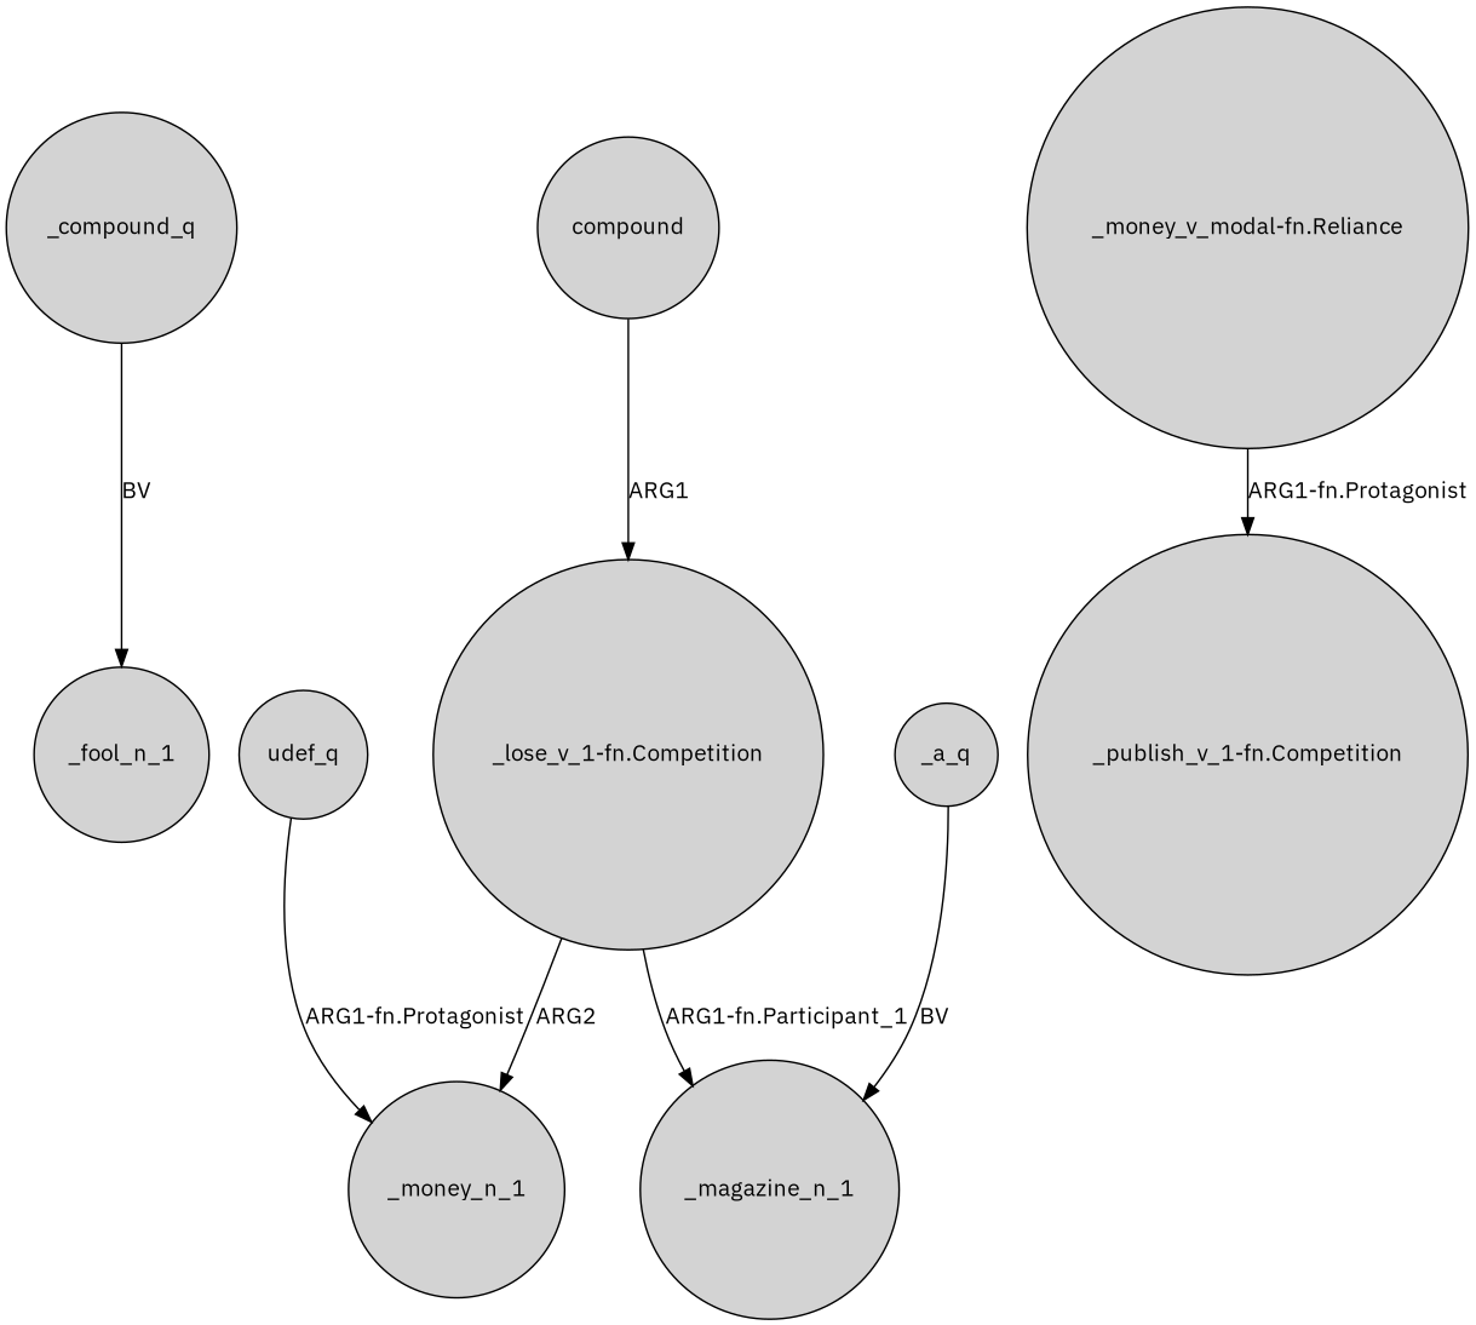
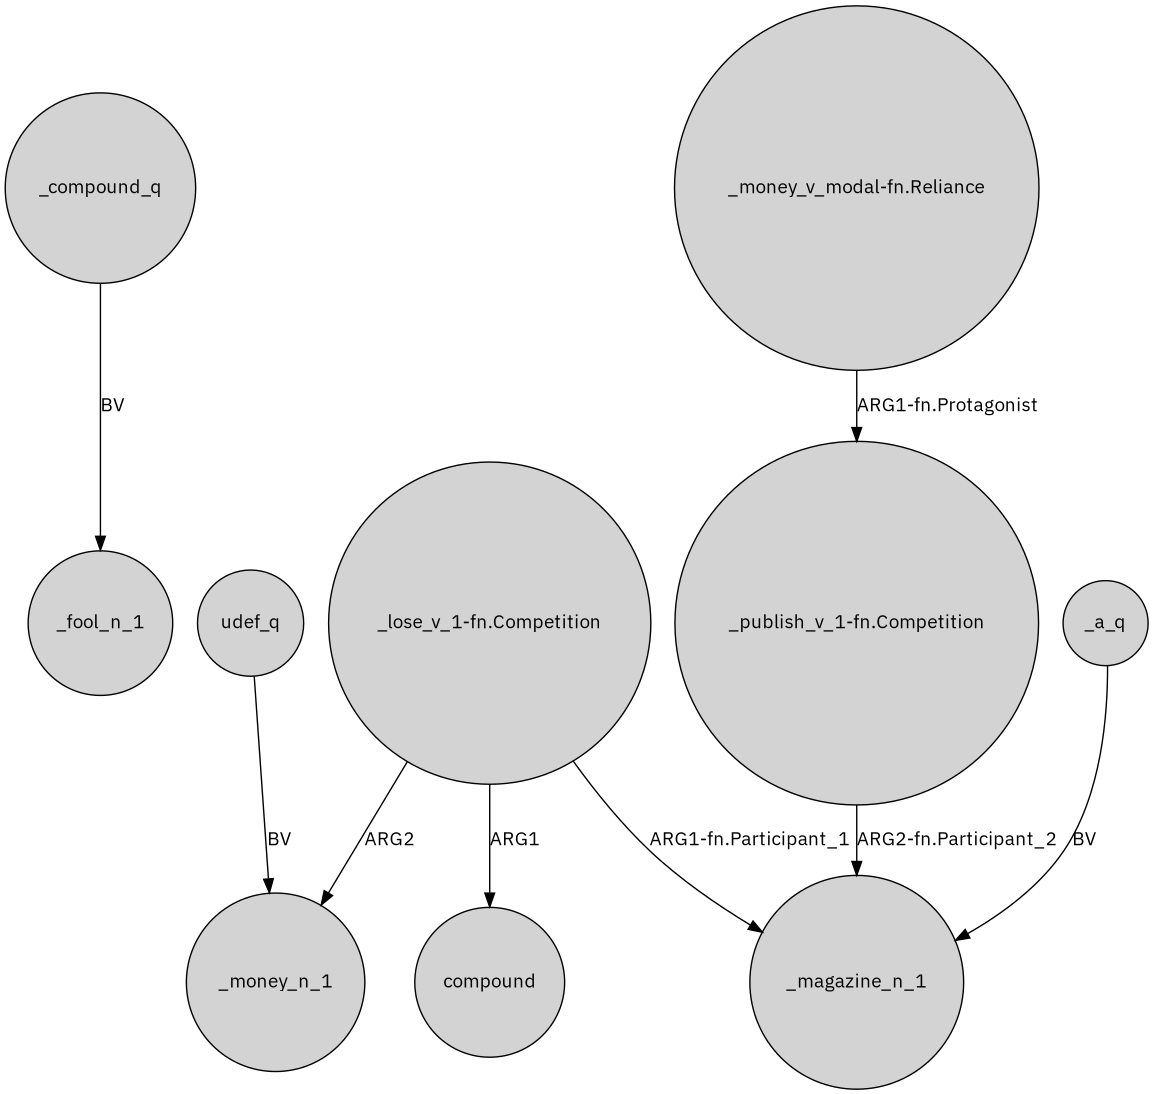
  digraph {
    fontname="IBM Plex Sans"
    node [fontname="IBM Plex Sans" shape=circle style=filled]
    edge [fontname="IBM Plex Sans"]
    n1 [label=_compound_q]
    _fool_n_1
    udef_q
    _money_n_1
    "_publish_v_1-fn.Competition"
    _magazine_n_1
    "_lose_v_1-fn.Competition"
    compound
    _a_q
    n10 [label="_money_v_modal-fn.Reliance"]
    n1 -> _fool_n_1 [label=BV]
-   udef_q -> _money_n_1 [label="ARG1-fn.Protagonist"]
+   udef_q -> _money_n_1 [label=BV]
+   "_publish_v_1-fn.Competition" -> _magazine_n_1 [label="ARG2-fn.Participant_2"]
    "_lose_v_1-fn.Competition" -> _money_n_1 [label=ARG2]
    "_lose_v_1-fn.Competition" -> _magazine_n_1 [label="ARG1-fn.Participant_1"]
-   compound -> "_lose_v_1-fn.Competition" [label=ARG1]
+   "_lose_v_1-fn.Competition" -> compound [label=ARG1]
    _a_q -> _magazine_n_1 [label=BV]
    n10 -> "_publish_v_1-fn.Competition" [label="ARG1-fn.Protagonist"]
  }
